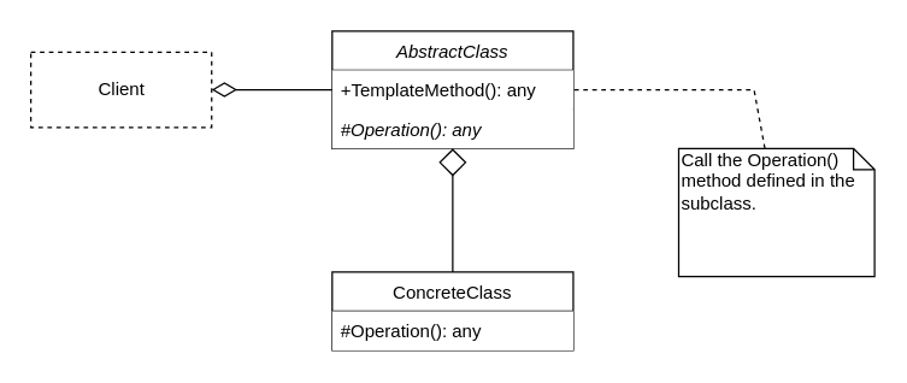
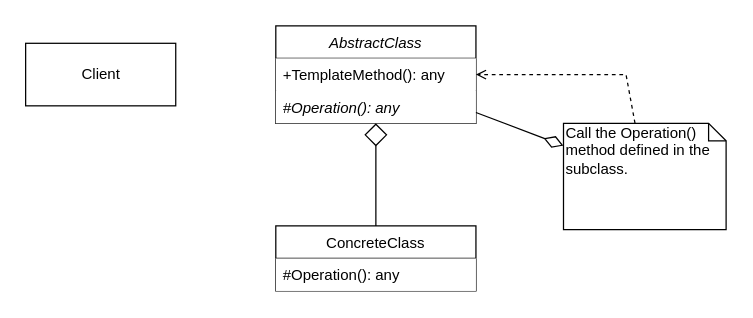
  <mxCell id="0" />
  <mxCell id="1" parent="0" />
  <mxCell id="2" value="AbstractClass" style="swimlane;fontStyle=2;childLayout=stackLayout;horizontal=1;startSize=26;fillColor=#ffffff;horizontalStack=0;resizeParent=1;resizeParentMax=0;resizeLast=0;collapsible=1;marginBottom=0;strokeColor=#000000;" parent="1" vertex="1"><mxGeometry x="220" y="20" width="160" height="78" as="geometry" /></mxCell>
  <mxCell id="3" value="+TemplateMethod(): any" style="text;strokeColor=none;fillColor=#ffffff;align=left;verticalAlign=top;spacingLeft=4;spacingRight=4;overflow=hidden;rotatable=0;points=[[0,0.5],[1,0.5]];portConstraint=eastwest;" parent="2" vertex="1"><mxGeometry y="26" width="160" height="26" as="geometry" /></mxCell>
  <mxCell id="4" value="#Operation(): any" style="text;strokeColor=none;fillColor=#ffffff;align=left;verticalAlign=top;spacingLeft=4;spacingRight=4;overflow=hidden;rotatable=0;points=[[0,0.5],[1,0.5]];portConstraint=eastwest;fontStyle=2" parent="2" vertex="1"><mxGeometry y="52" width="160" height="26" as="geometry" /></mxCell>
  <mxCell id="5" value="ConcreteClass" style="swimlane;fontStyle=0;childLayout=stackLayout;horizontal=1;startSize=26;fillColor=#ffffff;horizontalStack=0;resizeParent=1;resizeParentMax=0;resizeLast=0;collapsible=1;marginBottom=0;" parent="1" vertex="1"><mxGeometry x="220" y="180" width="160" height="52" as="geometry" /></mxCell>
  <mxCell id="6" value="#Operation(): any" style="text;strokeColor=none;fillColor=#ffffff;align=left;verticalAlign=top;spacingLeft=4;spacingRight=4;overflow=hidden;rotatable=0;points=[[0,0.5],[1,0.5]];portConstraint=eastwest;" parent="5" vertex="1"><mxGeometry y="26" width="160" height="26" as="geometry" /></mxCell>
  <mxCell id="7" value="" style="endArrow=diamond;endSize=16;endFill=0;html=1;" parent="1" source="5" target="2" edge="1"><mxGeometry width="160" relative="1" as="geometry"><mxPoint x="10" y="220" as="sourcePoint" /><mxPoint x="170" y="220" as="targetPoint" /></mxGeometry></mxCell>
  <mxCell id="8" value="Call the Operation() method defined in the subclass." style="shape=note;whiteSpace=wrap;html=1;size=14;verticalAlign=top;align=left;spacingTop=-6;" parent="1" vertex="1"><mxGeometry x="450" y="98" width="130" height="85" as="geometry" /></mxCell>
- <mxCell id="9" style="rounded=0;elbow=vertical;html=1;jettySize=auto;orthogonalLoop=1;dashed=1;endArrow=none;endFill=0;entryX=1;entryY=0.5;entryDx=0;entryDy=0;" parent="1" source="8" target="3" edge="1"><mxGeometry relative="1" as="geometry"><Array as="points"><mxPoint x="500" y="59" /></Array><mxPoint x="730" y="59" as="sourcePoint" /><mxPoint x="710" y="173" as="targetPoint" /></mxGeometry></mxCell>
- <mxCell id="10" value="Client" style="html=1;dashed=1;" parent="1" vertex="1"><mxGeometry x="20" y="34" width="120" height="50" as="geometry" /></mxCell>
- <mxCell id="11" value="" style="endArrow=diamondThin;endFill=0;endSize=14;html=1;rounded=0;entryX=1;entryY=0.5;" parent="1" source="2" target="10" edge="1"><mxGeometry width="160" relative="1" as="geometry"><mxPoint x="120" y="46" as="sourcePoint" /><mxPoint x="150" y="-129" as="targetPoint" /></mxGeometry></mxCell>
+ <mxCell id="9" style="rounded=0;elbow=vertical;html=1;jettySize=auto;orthogonalLoop=1;dashed=1;endArrow=open;endFill=0;entryX=1;entryY=0.5;entryDx=0;entryDy=0;" parent="1" source="8" target="3" edge="1"><mxGeometry relative="1" as="geometry"><Array as="points"><mxPoint x="500" y="59" /></Array><mxPoint x="730" y="59" as="sourcePoint" /><mxPoint x="710" y="173" as="targetPoint" /></mxGeometry></mxCell>
+ <mxCell id="10" value="Client" style="html=1;" parent="1" vertex="1"><mxGeometry x="20" y="34" width="120" height="50" as="geometry" /></mxCell>
+ <mxCell id="11" value="" style="endArrow=diamondThin;endFill=0;endSize=14;html=1;rounded=0;" parent="1" source="2" target="8" edge="1"><mxGeometry width="160" relative="1" as="geometry"><mxPoint x="120" y="46" as="sourcePoint" /><mxPoint x="150" y="-129" as="targetPoint" /></mxGeometry></mxCell>
